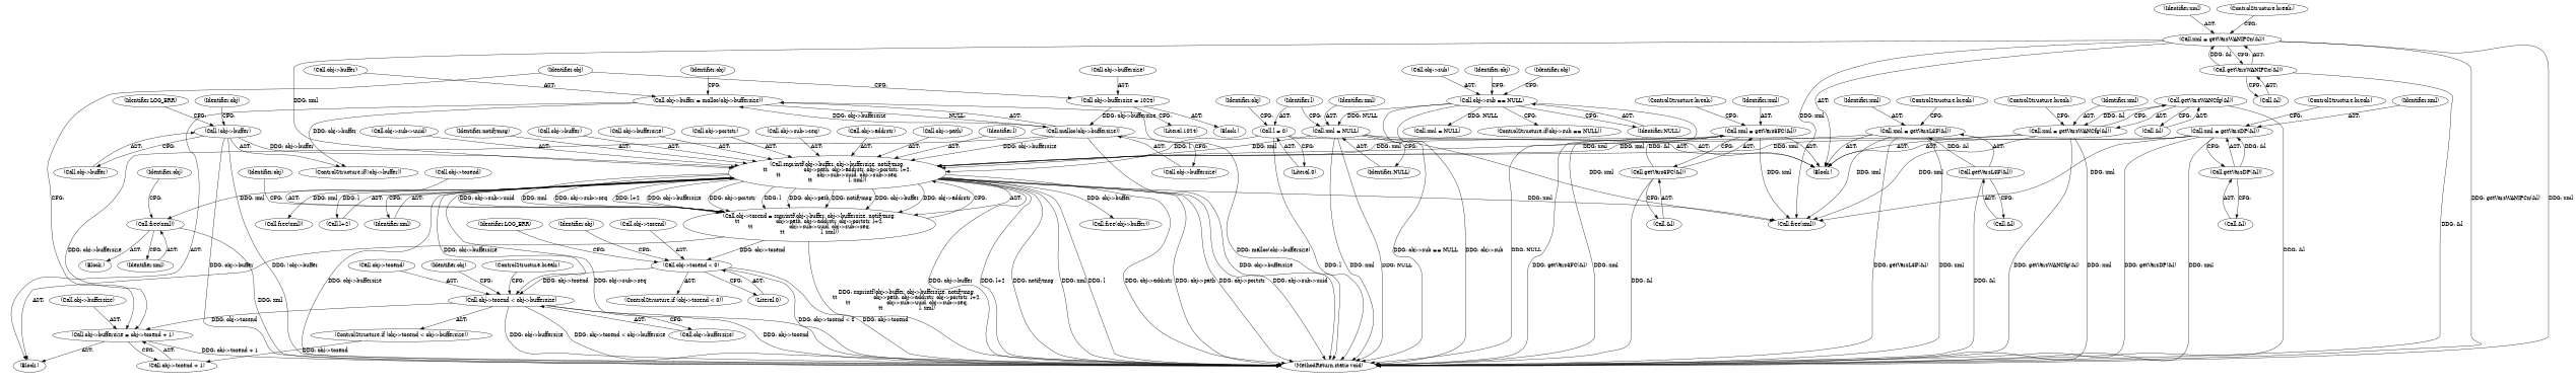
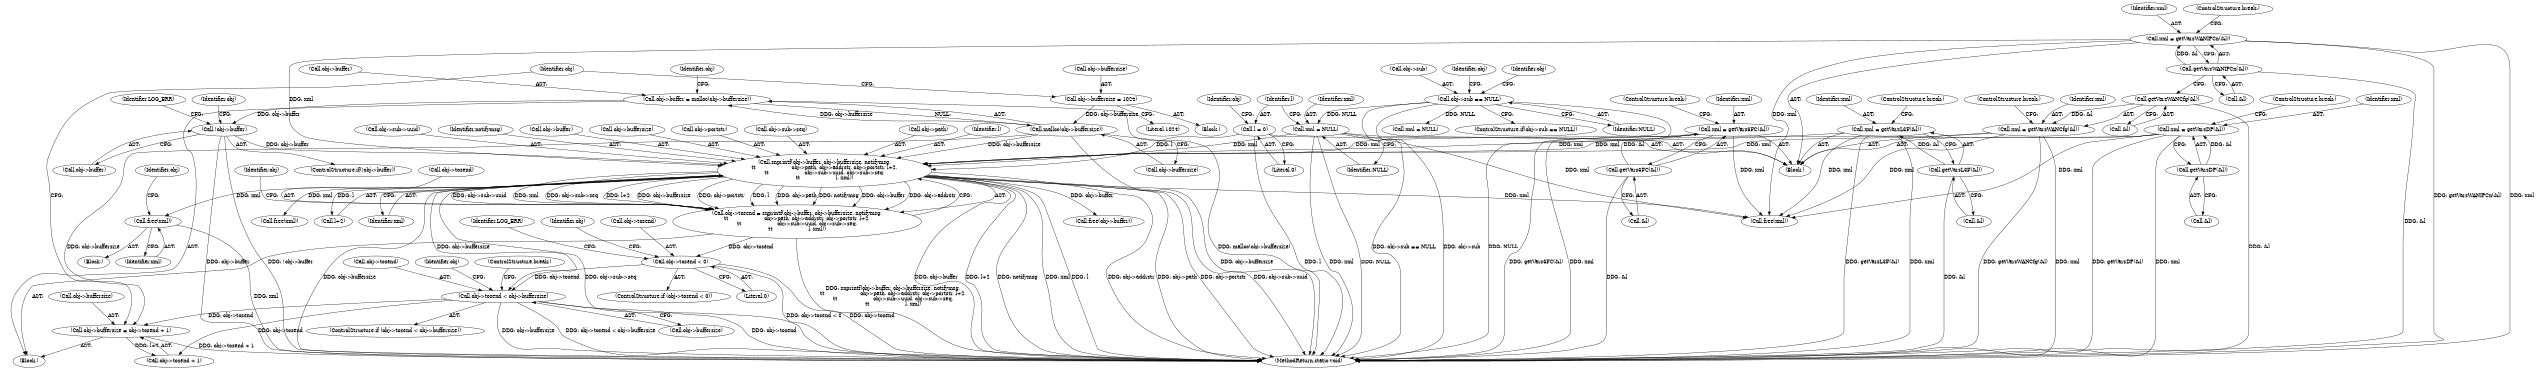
  digraph {
    n1 [label="(Call,free(xml))"]
    n2 [label="(Block,)"]
    n3 [label="(MethodReturn,static void)"]
    n4 [label="(Identifier,xml)"]
    n5 [label="(Call,snprintf(obj->buffer, obj->buffersize, notifymsg,\n\t\t                       obj->path, obj->addrstr, obj->portstr, l+2,\n\t\t                       obj->sub->uuid, obj->sub->seq,\n\t\t                       l, xml))"]
    n6 [label="(Call,obj->tosend < obj->buffersize)"]
    n7 [label="(Call,obj->tosend = snprintf(obj->buffer, obj->buffersize, notifymsg,\n\t\t                       obj->path, obj->addrstr, obj->portstr, l+2,\n\t\t                       obj->sub->uuid, obj->sub->seq,\n\t\t                       l, xml))"]
    n8 [label="(Call,free(xml))"]
    n9 [label="(Call,l+2)"]
    n10 [label="(Identifier,xml)"]
    n11 [label="(Call,free(xml))"]
    n12 [label="(Call,free(obj->buffer))"]
    n13 [label="(Call,obj->buffersize = obj->tosend + 1)"]
    n14 [label="(Call,obj->tosend + 1)"]
    n15 [label="(Call,obj->buffersize)"]
    n16 [label="(ControlStructure,if (obj->tosend < obj->buffersize))"]
    n17 [label="(Block,)"]
    n18 [label="(Call,obj->tosend < 0)"]
    n19 [label="(Call,!obj->buffer)"]
    n20 [label="(Call,obj->buffer)"]
    n21 [label="(ControlStructure,if(!obj->buffer))"]
    n22 [label="(Call,obj->buffer = malloc(obj->buffersize))"]
    n23 [label="(Call,malloc(obj->buffersize))"]
    n24 [label="(Call,obj->buffersize)"]
    n25 [label="(Literal,0)"]
    n26 [label="(ControlStructure,if (obj->tosend < 0))"]
    n27 [label="(Call,obj->buffersize = 1024)"]
    n28 [label="(Literal,1024)"]
    n29 [label="(Block,)"]
    n30 [label="(Call,l = 0)"]
    n31 [label="(Literal,0)"]
    n32 [label="(Block,)"]
    n33 [label="(Call,xml = NULL)"]
    n34 [label="(Identifier,NULL)"]
    n35 [label="(Call,obj->sub == NULL)"]
    n36 [label="(Call,xml = NULL)"]
    n37 [label="(ControlStructure,if(obj->sub == NULL))"]
    n38 [label="(Identifier,NULL)"]
    n39 [label="(Call,xml = getVarsWANIPCn(&l))"]
    n40 [label="(Call,getVarsWANIPCn(&l))"]
    n41 [label="(Call,&l)"]
    n42 [label="(Call,xml = getVarsWANCfg(&l))"]
    n43 [label="(Call,getVarsWANCfg(&l))"]
    n44 [label="(Call,&l)"]
    n45 [label="(Call,xml = getVars6FC(&l))"]
    n46 [label="(Call,getVars6FC(&l))"]
    n47 [label="(Call,&l)"]
    n48 [label="(Call,xml = getVarsL3F(&l))"]
    n49 [label="(Call,getVarsL3F(&l))"]
    n50 [label="(Call,&l)"]
    n51 [label="(Call,xml = getVarsDP(&l))"]
    n52 [label="(Call,getVarsDP(&l))"]
    n53 [label="(Call,&l)"]
    n54 [label="(Identifier,obj)"]
    n55 [label="(Identifier,xml)"]
    n56 [label="(Identifier,obj)"]
    n57 [label="(Call,obj->tosend)"]
    n58 [label="(Identifier,xml)"]
    n59 [label="(Call,obj->sub->uuid)"]
    n60 [label="(Call,obj->tosend)"]
    n61 [label="(Identifier,xml)"]
    n62 [label="(Identifier,obj)"]
    n63 [label="(Identifier,LOG_ERR)"]
    n64 [label="(Identifier,notifymsg)"]
    n65 [label="(ControlStructure,break;)"]
    n66 [label="(Identifier,obj)"]
    n67 [label="(Call,obj->buffer)"]
    n68 [label="(ControlStructure,break;)"]
    n69 [label="(Call,obj->buffersize)"]
    n70 [label="(Call,obj->buffer)"]
    n71 [label="(Call,obj->tosend)"]
    n72 [label="(Identifier,obj)"]
    n73 [label="(ControlStructure,break;)"]
    n74 [label="(Call,obj->buffersize)"]
    n75 [label="(Identifier,xml)"]
    n76 [label="(Call,obj->portstr)"]
    n77 [label="(Identifier,xml)"]
    n78 [label="(Identifier,obj)"]
    n79 [label="(ControlStructure,break;)"]
    n80 [label="(Identifier,obj)"]
    n81 [label="(Identifier,obj)"]
    n82 [label="(Identifier,obj)"]
    n83 [label="(Identifier,xml)"]
    n84 [label="(Identifier,LOG_ERR)"]
    n85 [label="(Call,obj->sub->seq)"]
    n86 [label="(Call,obj->sub)"]
    n87 [label="(ControlStructure,break;)"]
-   n88 [label="(Call,obj->addrstr)"]
    n89 [label="(Identifier,obj)"]
    n90 [label="(Call,obj->path)"]
    n91 [label="(Call,obj->buffersize)"]
    n92 [label="(Identifier,l)"]
    n93 [label="(Identifier,l)"]
    n94 [label="(ControlStructure,break;)"]
    n1 -> n2 [label="AST: "]
    n1 -> n3 [label="DDG: xml"]
    n1 -> n4 [label="CFG: "]
    n4 -> n1 [label="AST: "]
    n5 -> n1 [label="DDG: xml"]
    n5 -> n3 [label="DDG: obj->path"]
    n5 -> n3 [label="DDG: obj->portstr"]
    n5 -> n3 [label="DDG: obj->sub->uuid"]
    n5 -> n3 [label="DDG: obj->buffersize"]
    n5 -> n3 [label="DDG: obj->sub->seq"]
    n5 -> n3 [label="DDG: obj->buffer"]
    n5 -> n3 [label="DDG: l+2"]
    n5 -> n3 [label="DDG: notifymsg"]
    n5 -> n3 [label="DDG: xml"]
    n5 -> n3 [label="DDG: l"]
    n5 -> n3 [label="DDG: obj->addrstr"]
    n5 -> n6 [label="DDG: obj->buffersize"]
    n5 -> n7 [label="AST: "]
    n5 -> n7 [label="DDG: obj->sub->uuid"]
    n5 -> n7 [label="DDG: xml"]
    n5 -> n7 [label="DDG: obj->sub->seq"]
    n5 -> n7 [label="DDG: l+2"]
    n5 -> n7 [label="DDG: obj->buffersize"]
    n5 -> n7 [label="DDG: obj->portstr"]
    n5 -> n7 [label="DDG: l"]
    n5 -> n7 [label="DDG: obj->path"]
    n5 -> n7 [label="DDG: notifymsg"]
    n5 -> n7 [label="DDG: obj->buffer"]
    n5 -> n7 [label="DDG: obj->addrstr"]
    n5 -> n8 [label="DDG: xml"]
    n5 -> n9 [label="DDG: l"]
    n5 -> n10 [label="CFG: "]
    n5 -> n11 [label="DDG: xml"]
    n5 -> n12 [label="DDG: obj->buffer"]
    n6 -> n3 [label="DDG: obj->buffersize"]
    n6 -> n3 [label="DDG: obj->tosend < obj->buffersize"]
    n6 -> n3 [label="DDG: obj->tosend"]
    n6 -> n13 [label="DDG: obj->tosend"]
-   n16 -> n14 [label="DDG: obj->tosend"]
+   n6 -> n14 [label="DDG: obj->tosend"]
    n6 -> n15 [label="CFG: "]
    n6 -> n16 [label="AST: "]
    n7 -> n3 [label="DDG: snprintf(obj->buffer, obj->buffersize, notifymsg,\n\t\t                       obj->path, obj->addrstr, obj->portstr, l+2,\n\t\t                       obj->sub->uuid, obj->sub->seq,\n\t\t                       l, xml)"]
    n7 -> n5 [label="CFG: "]
    n7 -> n17 [label="AST: "]
    n7 -> n18 [label="DDG: obj->tosend"]
    n9 -> n5 [label="AST: "]
    n10 -> n5 [label="AST: "]
    n13 -> n3 [label="DDG: obj->tosend + 1"]
-   n13 -> n14 [label="CFG: "]
+   n13 -> n14 [label="DDG: l+2"]
    n13 -> n17 [label="AST: "]
    n14 -> n13 [label="AST: "]
    n15 -> n6 [label="AST: "]
    n18 -> n3 [label="DDG: obj->tosend < 0"]
    n18 -> n3 [label="DDG: obj->tosend"]
    n18 -> n6 [label="DDG: obj->tosend"]
    n18 -> n25 [label="CFG: "]
    n18 -> n26 [label="AST: "]
    n19 -> n3 [label="DDG: obj->buffer"]
    n19 -> n3 [label="DDG: !obj->buffer"]
    n19 -> n5 [label="DDG: obj->buffer"]
    n19 -> n20 [label="CFG: "]
    n19 -> n21 [label="AST: "]
    n20 -> n19 [label="AST: "]
    n22 -> n3 [label="DDG: malloc(obj->buffersize)"]
    n22 -> n17 [label="AST: "]
-   n22 -> n21 [label="DDG: obj->buffer"]
+   n22 -> n19 [label="DDG: obj->buffer"]
    n22 -> n23 [label="NULL: "]
    n23 -> n3 [label="DDG: obj->buffersize"]
    n23 -> n5 [label="DDG: obj->buffersize"]
    n23 -> n13 [label="DDG: obj->buffersize"]
    n23 -> n22 [label="AST: "]
    n23 -> n22 [label="DDG: obj->buffersize"]
    n23 -> n24 [label="CFG: "]
    n24 -> n23 [label="AST: "]
    n25 -> n18 [label="AST: "]
    n27 -> n23 [label="DDG: obj->buffersize"]
    n27 -> n28 [label="CFG: "]
    n27 -> n29 [label="AST: "]
    n30 -> n3 [label="DDG: l"]
    n30 -> n5 [label="DDG: l"]
    n30 -> n31 [label="CFG: "]
    n30 -> n32 [label="AST: "]
    n31 -> n30 [label="AST: "]
    n33 -> n3 [label="DDG: xml"]
    n33 -> n3 [label="DDG: NULL"]
    n33 -> n5 [label="DDG: xml"]
    n33 -> n11 [label="DDG: xml"]
    n33 -> n32 [label="AST: "]
    n33 -> n34 [label="CFG: "]
    n34 -> n33 [label="AST: "]
    n35 -> n3 [label="DDG: obj->sub == NULL"]
    n35 -> n3 [label="DDG: obj->sub"]
    n35 -> n3 [label="DDG: NULL"]
    n35 -> n33 [label="DDG: NULL"]
    n35 -> n36 [label="DDG: NULL"]
    n35 -> n37 [label="CFG: "]
    n35 -> n38 [label="CFG: "]
    n38 -> n35 [label="AST: "]
    n39 -> n3 [label="DDG: getVarsWANIPCn(&l)"]
    n39 -> n3 [label="DDG: xml"]
    n39 -> n5 [label="DDG: xml"]
    n39 -> n11 [label="DDG: xml"]
    n39 -> n32 [label="AST: "]
    n39 -> n40 [label="CFG: "]
    n40 -> n3 [label="DDG: &l"]
    n40 -> n39 [label="AST: "]
    n40 -> n39 [label="DDG: &l"]
    n40 -> n41 [label="CFG: "]
    n41 -> n40 [label="AST: "]
    n42 -> n3 [label="DDG: getVarsWANCfg(&l)"]
    n42 -> n3 [label="DDG: xml"]
    n42 -> n5 [label="DDG: xml"]
    n42 -> n11 [label="DDG: xml"]
    n42 -> n32 [label="AST: "]
-   n42 -> n43 [label="CFG: "]
+   n40 -> n43 [label="CFG: "]
    n43 -> n3 [label="DDG: &l"]
    n43 -> n42 [label="AST: "]
    n43 -> n42 [label="DDG: &l"]
    n43 -> n44 [label="CFG: "]
    n44 -> n43 [label="AST: "]
    n45 -> n3 [label="DDG: getVars6FC(&l)"]
    n45 -> n3 [label="DDG: xml"]
    n45 -> n5 [label="DDG: xml"]
    n45 -> n11 [label="DDG: xml"]
    n45 -> n32 [label="AST: "]
    n45 -> n46 [label="CFG: "]
    n46 -> n3 [label="DDG: &l"]
    n46 -> n45 [label="AST: "]
    n46 -> n45 [label="DDG: &l"]
    n46 -> n47 [label="CFG: "]
    n47 -> n46 [label="AST: "]
    n48 -> n3 [label="DDG: getVarsL3F(&l)"]
    n48 -> n3 [label="DDG: xml"]
    n48 -> n5 [label="DDG: xml"]
    n48 -> n11 [label="DDG: xml"]
    n48 -> n32 [label="AST: "]
+   n48 -> n49 [label="CFG: "]
    n49 -> n3 [label="DDG: &l"]
    n49 -> n48 [label="AST: "]
    n49 -> n48 [label="DDG: &l"]
    n49 -> n50 [label="CFG: "]
    n50 -> n49 [label="AST: "]
    n51 -> n3 [label="DDG: getVarsDP(&l)"]
    n51 -> n3 [label="DDG: xml"]
    n51 -> n5 [label="DDG: xml"]
    n51 -> n11 [label="DDG: xml"]
    n51 -> n32 [label="AST: "]
    n51 -> n52 [label="CFG: "]
    n52 -> n51 [label="AST: "]
    n52 -> n51 [label="DDG: &l"]
    n52 -> n53 [label="CFG: "]
    n53 -> n52 [label="AST: "]
    n54 -> n30 [label="CFG: "]
    n55 -> n51 [label="AST: "]
    n56 -> n22 [label="CFG: "]
    n57 -> n7 [label="AST: "]
    n58 -> n42 [label="AST: "]
    n59 -> n5 [label="AST: "]
    n60 -> n18 [label="AST: "]
    n61 -> n39 [label="AST: "]
    n62 -> n35 [label="CFG: "]
    n63 -> n18 [label="CFG: "]
    n64 -> n5 [label="AST: "]
    n65 -> n6 [label="CFG: "]
    n66 -> n35 [label="CFG: "]
    n67 -> n5 [label="AST: "]
    n68 -> n48 [label="CFG: "]
    n69 -> n5 [label="AST: "]
    n70 -> n22 [label="AST: "]
    n71 -> n6 [label="AST: "]
    n72 -> n6 [label="CFG: "]
    n73 -> n51 [label="CFG: "]
    n74 -> n13 [label="AST: "]
    n75 -> n33 [label="AST: "]
    n76 -> n5 [label="AST: "]
    n77 -> n45 [label="AST: "]
    n78 -> n1 [label="CFG: "]
    n79 -> n39 [label="CFG: "]
    n80 -> n7 [label="CFG: "]
    n81 -> n18 [label="CFG: "]
    n82 -> n13 [label="CFG: "]
    n82 -> n27 [label="CFG: "]
    n83 -> n48 [label="AST: "]
    n84 -> n19 [label="CFG: "]
    n85 -> n5 [label="AST: "]
    n86 -> n35 [label="AST: "]
    n87 -> n45 [label="CFG: "]
-   n88 -> n5 [label="AST: "]
    n89 -> n19 [label="CFG: "]
    n90 -> n5 [label="AST: "]
    n91 -> n27 [label="AST: "]
    n92 -> n5 [label="AST: "]
    n93 -> n30 [label="AST: "]
    n93 -> n33 [label="CFG: "]
    n94 -> n42 [label="CFG: "]
  }
